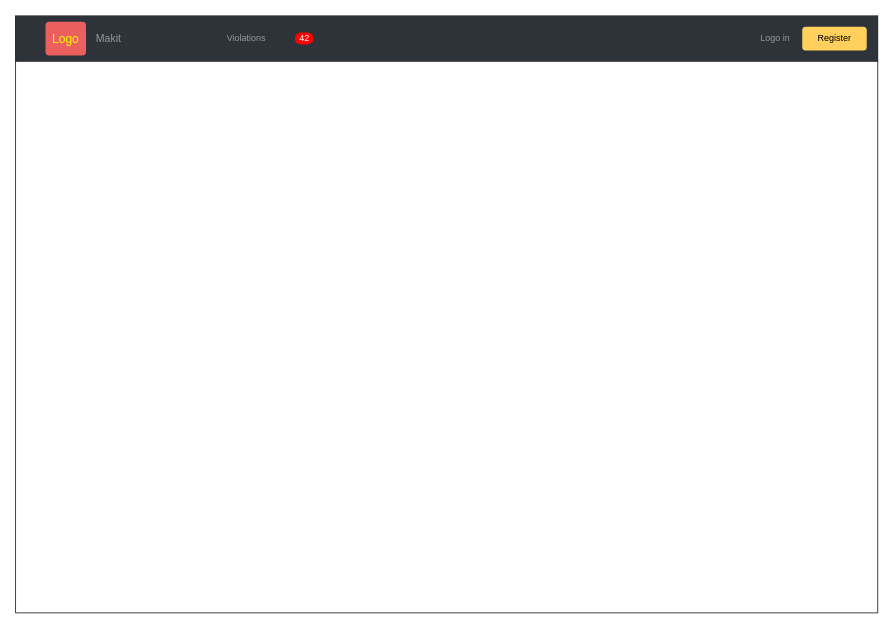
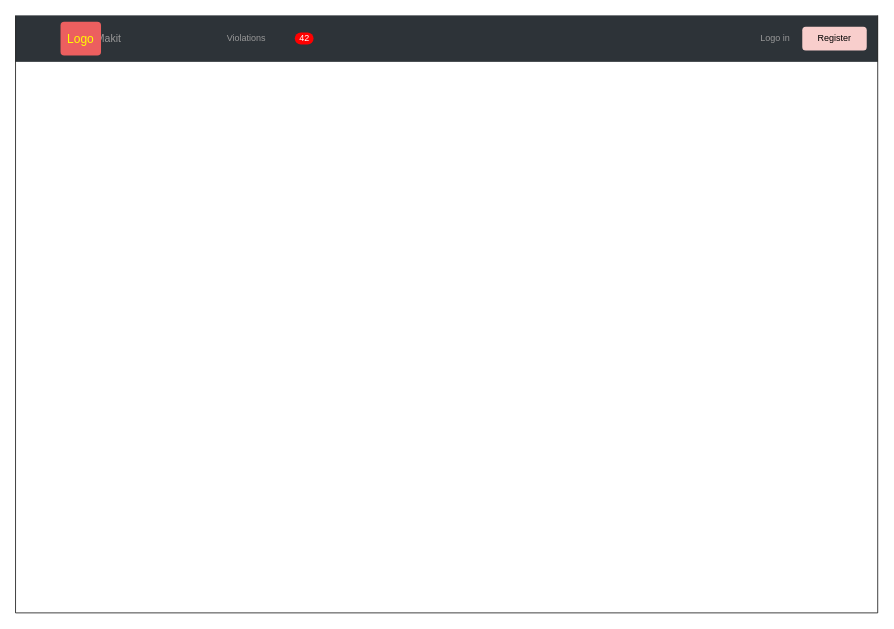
  <mxCell id="0" style=";html=1;" />
  <mxCell id="1" style=";html=1;" parent="0" />
  <mxCell id="2" value="" style="html=1;shadow=0;dashed=0;shape=mxgraph.bootstrap.rect;fillColor=#2D3338;strokeColor=none;whiteSpace=wrap;rounded=0;fontSize=12;fontColor=#000000;align=center;" parent="1" vertex="1"><mxGeometry x="20" y="20" width="1150" height="62" as="geometry" /></mxCell>
  <mxCell id="3" value="Makit" style="html=1;shadow=0;dashed=0;fillColor=none;strokeColor=none;shape=mxgraph.bootstrap.rect;fontColor=#999999;fontSize=14;whiteSpace=wrap;align=right;" parent="2" vertex="1"><mxGeometry width="143" height="62" as="geometry" /></mxCell>
  <mxCell id="4" value="Violations" style="html=1;shadow=0;dashed=0;fillColor=none;strokeColor=none;shape=mxgraph.bootstrap.rect;fontColor=#999999;spacingRight=30;whiteSpace=wrap;" parent="2" vertex="1"><mxGeometry x="244.375" width="158.125" height="62" as="geometry" /></mxCell>
  <mxCell id="5" value="42" style="html=1;shadow=0;dashed=0;shape=mxgraph.bootstrap.rrect;rSize=8;fillColor=#ff0000;strokeColor=none;fontColor=#ffffff;whiteSpace=wrap;" parent="4" vertex="1"><mxGeometry x="1" y="0.5" width="25" height="16" relative="1" as="geometry"><mxPoint x="-30" y="-8" as="offset" /></mxGeometry></mxCell>
  <mxCell id="6" value="Logo in" style="html=1;shadow=0;dashed=0;fillColor=none;strokeColor=none;shape=mxgraph.bootstrap.rect;fontColor=#999999;whiteSpace=wrap;align=center;" parent="2" vertex="1"><mxGeometry x="978" width="71.38" height="62" as="geometry" /></mxCell>
- <mxCell id="7" value="&lt;font color=&quot;#000000&quot;&gt;Register&lt;/font&gt;" style="rounded=1;fillColor=#ffd05b;strokeColor=none;html=1;fontColor=#ffffff;align=center;verticalAlign=middle;fontStyle=0;fontSize=12;sketch=0;" parent="2" vertex="1"><mxGeometry x="1049.38" y="15.217" width="86" height="31.555" as="geometry" /></mxCell>
+ <mxCell id="7" value="&lt;font color=&quot;#000000&quot;&gt;Register&lt;/font&gt;" style="rounded=1;fillColor=#f8cecc;strokeColor=none;html=1;fontColor=#ffffff;align=center;verticalAlign=middle;fontStyle=0;fontSize=12;sketch=0;" parent="2" vertex="1"><mxGeometry x="1049.38" y="15.217" width="86" height="31.555" as="geometry" /></mxCell>
  <mxCell id="8" style="edgeStyle=orthogonalEdgeStyle;rounded=0;orthogonalLoop=1;jettySize=auto;html=1;exitX=0.5;exitY=1;exitDx=0;exitDy=0;" parent="2" source="7" target="7" edge="1"><mxGeometry relative="1" as="geometry" /></mxCell>
- <mxCell id="9" value="&lt;font color=&quot;#ffff00&quot;&gt;Logo&lt;/font&gt;" style="html=1;shadow=0;dashed=0;shape=mxgraph.bootstrap.rrect;align=center;rSize=5;strokeColor=none;fillColor=#ec5f5f;fontColor=#ffffff;fontSize=16;whiteSpace=wrap;rounded=0;" parent="2" vertex="1"><mxGeometry x="40" y="8.5" width="54" height="45" as="geometry" /></mxCell>
+ <mxCell id="9" value="&lt;font color=&quot;#ffff00&quot;&gt;Logo&lt;/font&gt;" style="html=1;shadow=0;dashed=0;shape=mxgraph.bootstrap.rrect;align=center;rSize=5;strokeColor=none;fillColor=#ec5f5f;fontColor=#ffffff;fontSize=16;whiteSpace=wrap;rounded=0;" parent="2" vertex="1"><mxGeometry x="60" y="8.5" width="54" height="45" as="geometry" /></mxCell>
  <mxCell id="10" value="" style="endArrow=none;html=1;rounded=0;entryX=0;entryY=0.003;entryDx=0;entryDy=0;entryPerimeter=0;" edge="1" parent="1" target="3"><mxGeometry width="50" height="50" relative="1" as="geometry"><mxPoint x="20" y="817" as="sourcePoint" /><mxPoint x="593" y="395" as="targetPoint" /></mxGeometry></mxCell>
  <mxCell id="11" value="" style="endArrow=none;html=1;rounded=0;entryX=0;entryY=0.003;entryDx=0;entryDy=0;entryPerimeter=0;" edge="1" parent="1"><mxGeometry width="50" height="50" relative="1" as="geometry"><mxPoint x="1170" y="817" as="sourcePoint" /><mxPoint x="1170" y="20" as="targetPoint" /></mxGeometry></mxCell>
  <mxCell id="12" value="" style="endArrow=none;html=1;rounded=0;" edge="1" parent="1"><mxGeometry width="50" height="50" relative="1" as="geometry"><mxPoint x="20" y="817" as="sourcePoint" /><mxPoint x="1170" y="817" as="targetPoint" /></mxGeometry></mxCell>
